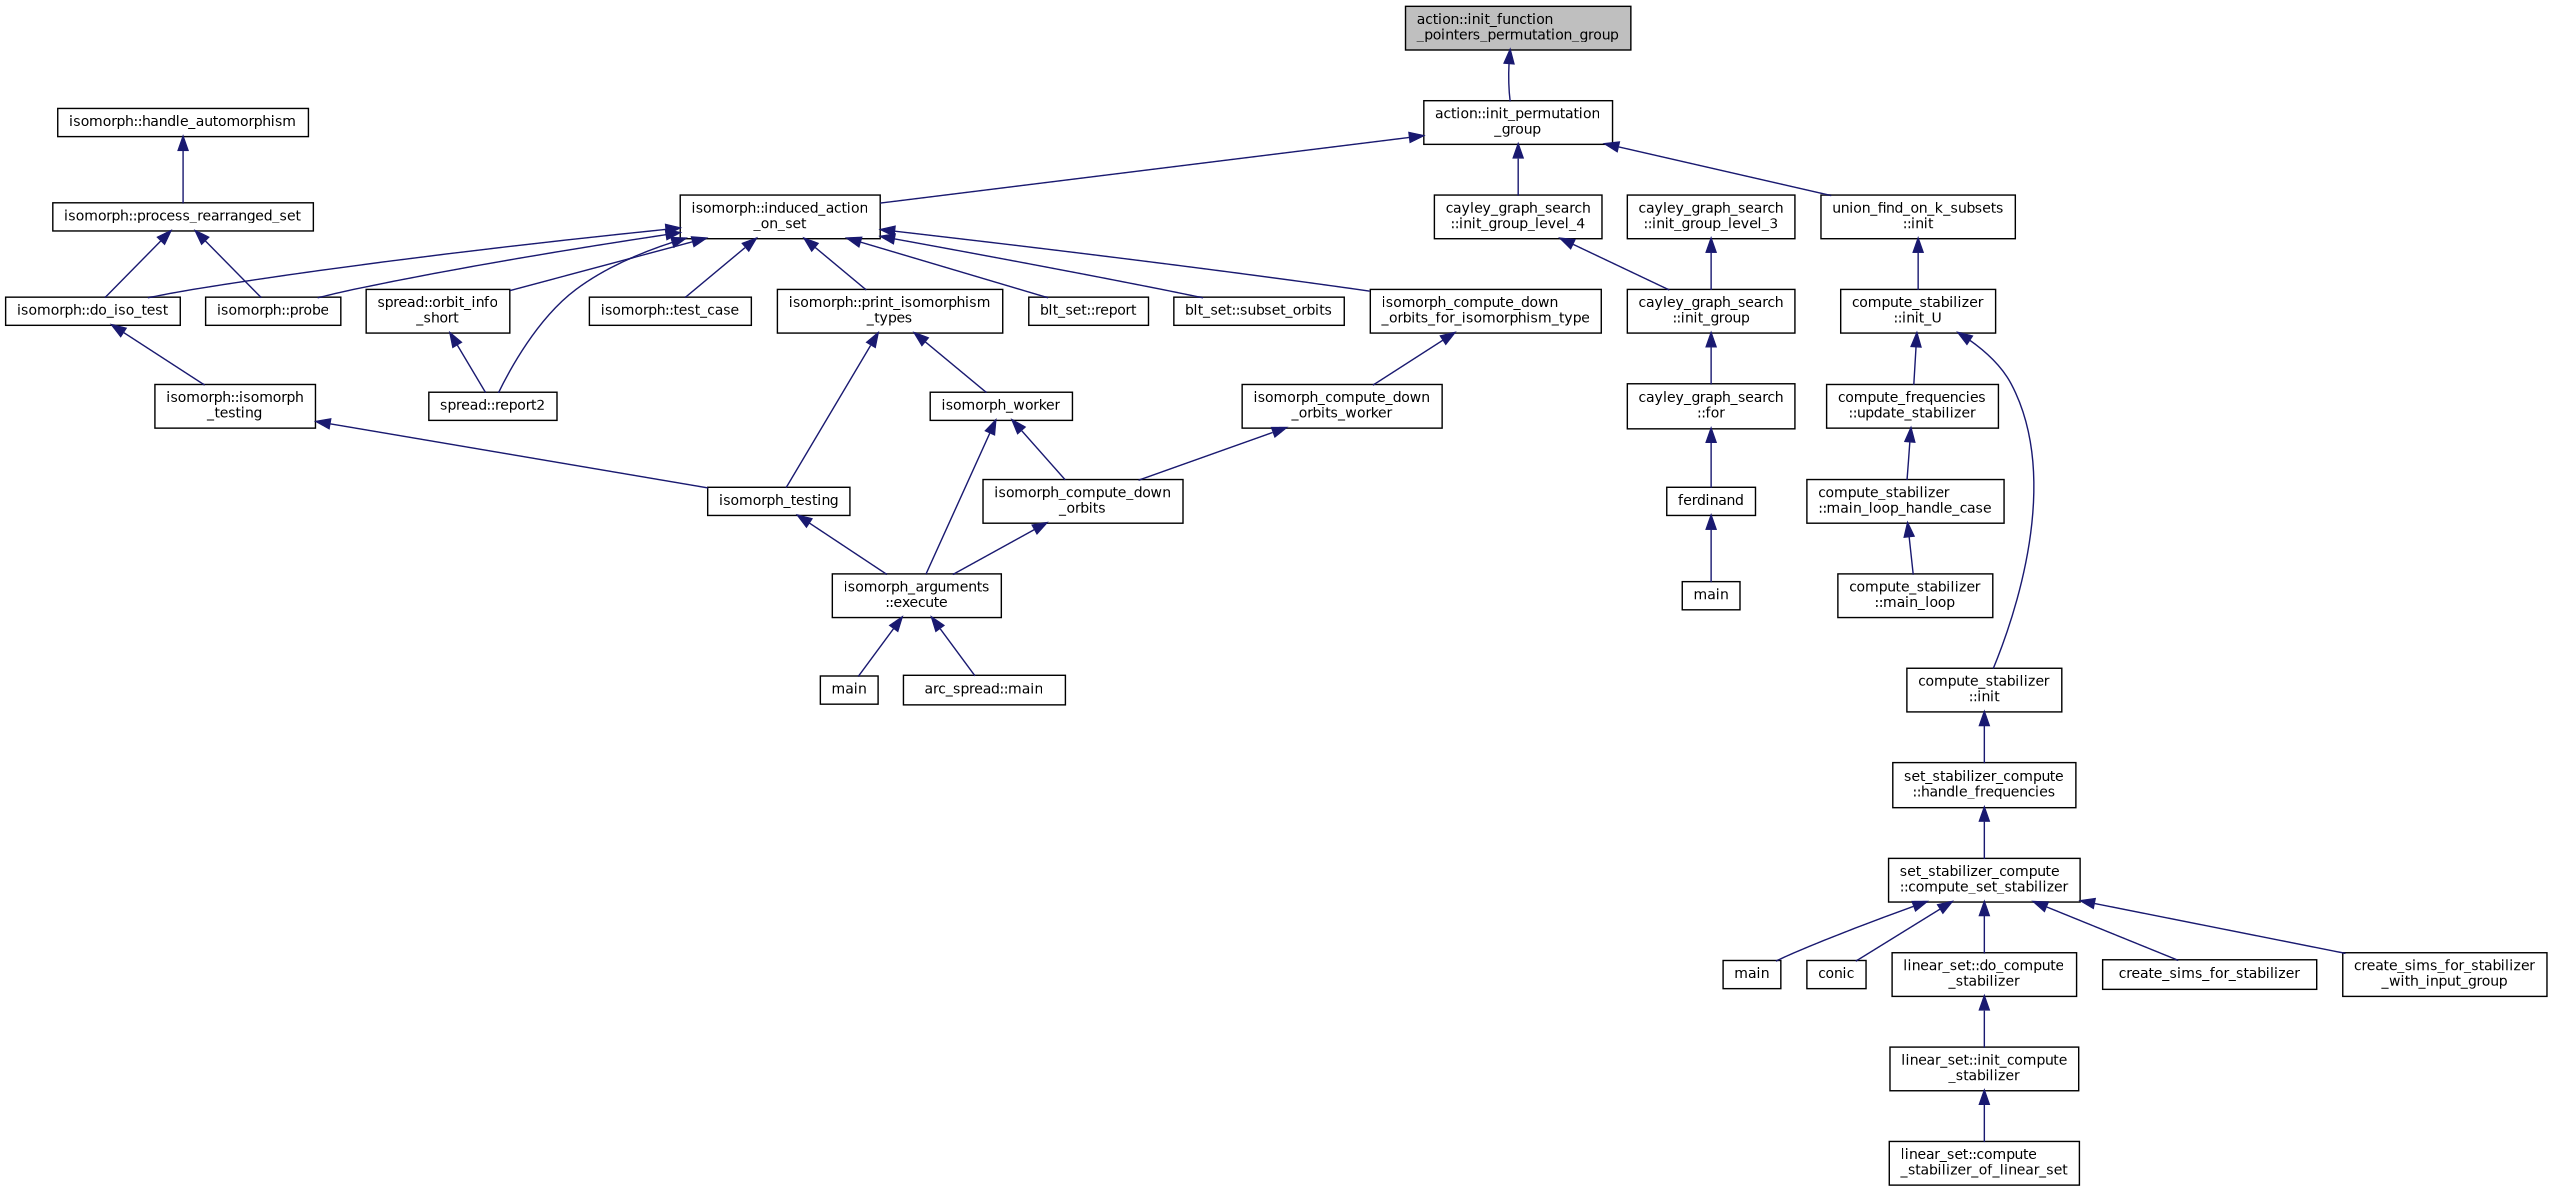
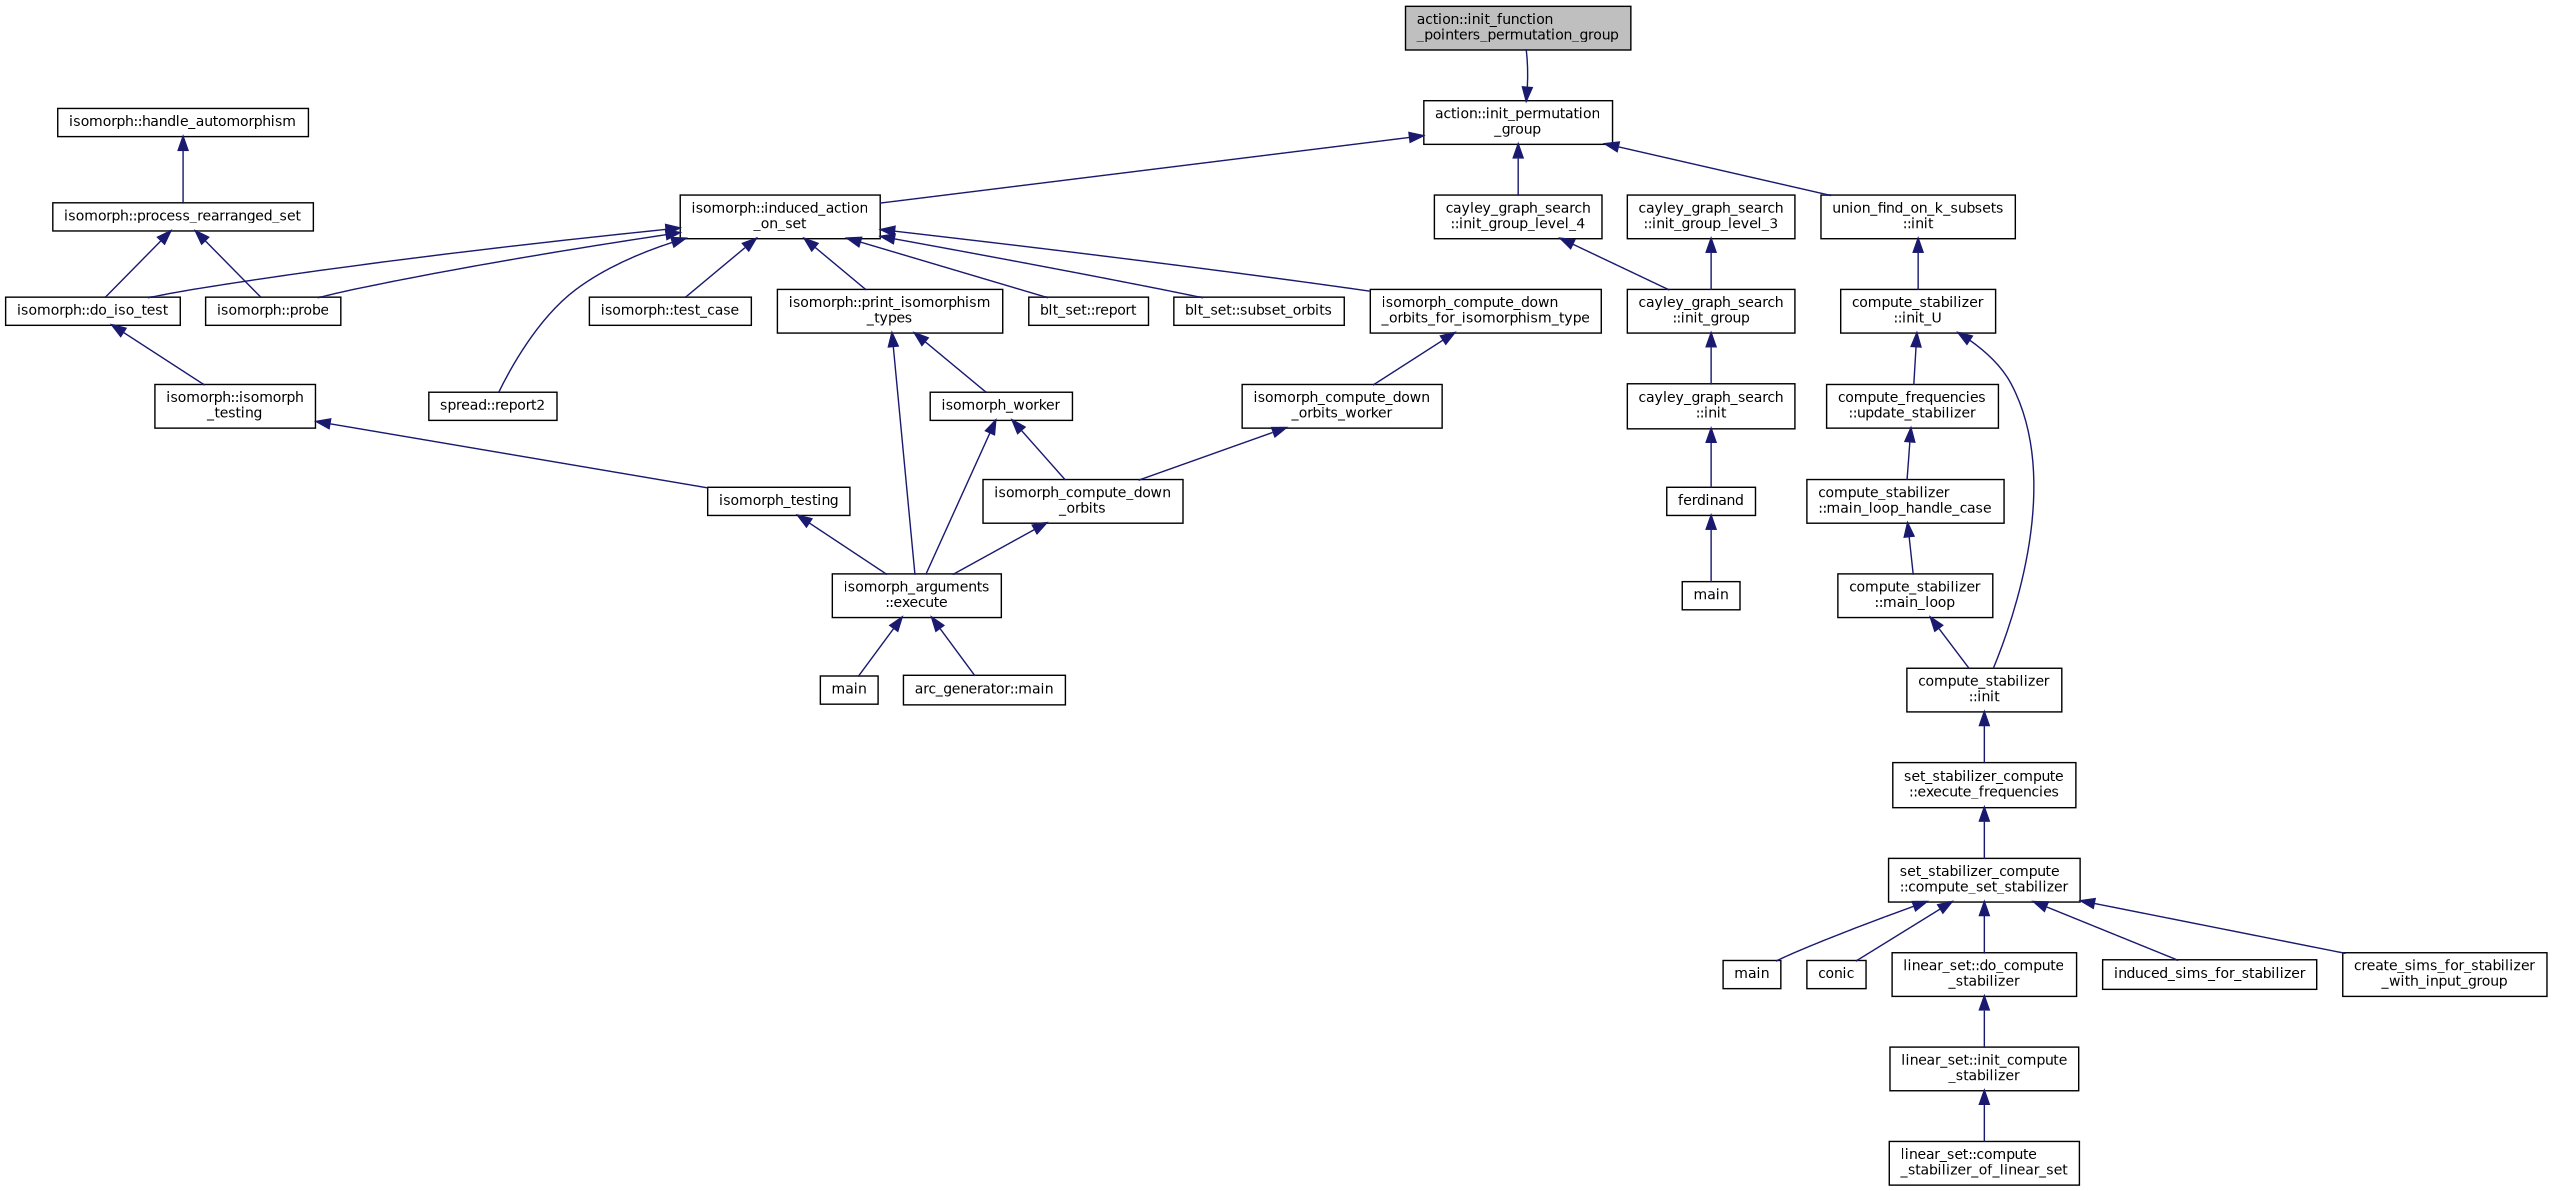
  digraph {
    rankdir=TB
    node [color=black fillcolor=white fontname=Helvetica fontsize=10 shape=record style=filled]
    edge [color=midnightblue dir=back fontname=Helvetica fontsize=10 labelfontname=Helvetica labelfontsize=10 style=solid]
    n1 [fillcolor=grey75 fontcolor=black height=0.2 label="action::init_function\l_pointers_permutation_group" width=0.4]
    n2 [height=0.2 label="action::init_permutation\l_group" width=0.4]
    n3 [height=0.2 label="cayley_graph_search\l::init_group_level_4" width=0.4]
    n4 [height=0.2 label="union_find_on_k_subsets\l::init" width=0.4]
    n5 [height=0.2 label="isomorph::induced_action\l_on_set" width=0.4]
    n6 [height=0.2 label="cayley_graph_search\l::init_group_level_3" width=0.4]
    n7 [height=0.2 label="cayley_graph_search\l::init_group" width=0.4]
    n8 [height=0.2 label="compute_stabilizer\l::init_U" width=0.4]
    n9 [height=0.2 label="blt_set::report" width=0.4]
    n10 [height=0.2 label="blt_set::subset_orbits" width=0.4]
    n11 [height=0.2 label="spread::report2" width=0.4]
-   n12 [height=0.2 label="spread::orbit_info\l_short" width=0.4]
    n13 [height=0.2 label="isomorph::test_case" width=0.4]
    n14 [height=0.2 label="isomorph::print_isomorphism\l_types" width=0.4]
    n15 [height=0.2 label="isomorph_compute_down\l_orbits_for_isomorphism_type" width=0.4]
    n16 [height=0.2 label="isomorph::probe" width=0.4]
    n17 [height=0.2 label="isomorph::do_iso_test" width=0.4]
-   n18 [height=0.2 label="cayley_graph_search\l::for" width=0.4]
+   n18 [height=0.2 label="cayley_graph_search\l::init" width=0.4]
    n19 [height=0.2 label=ferdinand width=0.4]
    n20 [height=0.2 label=main width=0.4]
    n21 [height=0.2 label="compute_stabilizer\l::init" width=0.4]
    n22 [height=0.2 label="compute_frequencies\l::update_stabilizer" width=0.4]
-   n23 [height=0.2 label="set_stabilizer_compute\l::handle_frequencies" width=0.4]
+   n23 [height=0.2 label="set_stabilizer_compute\l::execute_frequencies" width=0.4]
    n24 [height=0.2 label="compute_stabilizer\l::main_loop_handle_case" width=0.4]
    n25 [height=0.2 label="set_stabilizer_compute\l::compute_set_stabilizer" width=0.4]
    n26 [height=0.2 label=main width=0.4]
    n27 [height=0.2 label=conic width=0.4]
    n28 [height=0.2 label="linear_set::do_compute\l_stabilizer" width=0.4]
-   n29 [height=0.2 label=create_sims_for_stabilizer width=0.4]
+   n29 [height=0.2 label=induced_sims_for_stabilizer width=0.4]
    n30 [height=0.2 label="create_sims_for_stabilizer\l_with_input_group" width=0.4]
    n31 [height=0.2 label="linear_set::init_compute\l_stabilizer" width=0.4]
    n32 [height=0.2 label="linear_set::compute\l_stabilizer_of_linear_set" width=0.4]
    n33 [height=0.2 label="compute_stabilizer\l::main_loop" width=0.4]
    n34 [height=0.2 label=isomorph_testing width=0.4]
    n35 [height=0.2 label=isomorph_worker width=0.4]
    n36 [height=0.2 label="isomorph_compute_down\l_orbits_worker" width=0.4]
    n37 [height=0.2 label="isomorph::isomorph\l_testing" width=0.4]
    n38 [height=0.2 label="isomorph::handle_automorphism" width=0.4]
    n39 [height=0.2 label="isomorph::process_rearranged_set" width=0.4]
    n40 [height=0.2 label="isomorph_arguments\l::execute" width=0.4]
    n41 [height=0.2 label="isomorph_compute_down\l_orbits" width=0.4]
    n42 [height=0.2 label=main width=0.4]
-   n43 [height=0.2 label="arc_spread::main" width=0.4]
-   n1 -> n2
+   n43 [height=0.2 label="arc_generator::main" width=0.4]
+   n2 -> n1
    n2 -> n3
    n2 -> n4
    n2 -> n5
    n3 -> n7
    n4 -> n8
    n5 -> n9
    n5 -> n10
    n5 -> n11
-   n5 -> n12
    n5 -> n13
    n5 -> n14
    n5 -> n15
    n5 -> n16
    n5 -> n17
    n6 -> n7
    n7 -> n18
    n8 -> n21
    n8 -> n22
-   n12 -> n11
-   n14 -> n34
+   n14 -> n40
    n14 -> n35
    n15 -> n36
    n17 -> n37
    n18 -> n19
    n19 -> n20
    n21 -> n23
    n22 -> n24
    n23 -> n25
    n24 -> n33
    n25 -> n26
    n25 -> n27
    n25 -> n28
    n25 -> n29
    n25 -> n30
    n28 -> n31
    n31 -> n32
+   n33 -> n21
    n34 -> n40
    n35 -> n40
    n35 -> n41
    n36 -> n41
    n37 -> n34
    n38 -> n39
    n39 -> n16
    n39 -> n17
    n40 -> n42
    n40 -> n43
    n41 -> n40
  }
